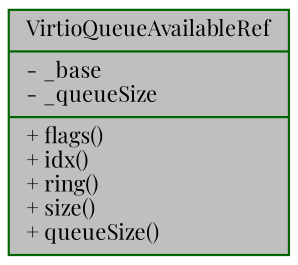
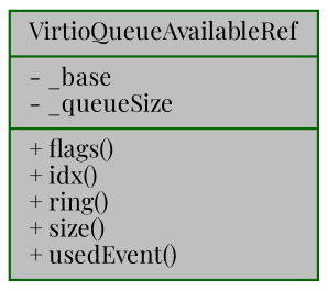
  digraph {
    fontname="Playfair Display"
-   n1 [color=darkgreen fillcolor=grey75 fontcolor=black fontname="Playfair Display" fontsize=10 height=0.2 label="{VirtioQueueAvailableRef\n|- _base\l- _queueSize\l|+ flags()\l+ idx()\l+ ring()\l+ size()\l+ queueSize()\l}" shape=record style=filled width=0.4]
+   n1 [color=darkgreen fillcolor=grey75 fontcolor=black fontname="Playfair Display" fontsize=10 height=0.2 label="{VirtioQueueAvailableRef\n|- _base\l- _queueSize\l|+ flags()\l+ idx()\l+ ring()\l+ size()\l+ usedEvent()\l}" shape=record style=filled width=0.4]
  }
